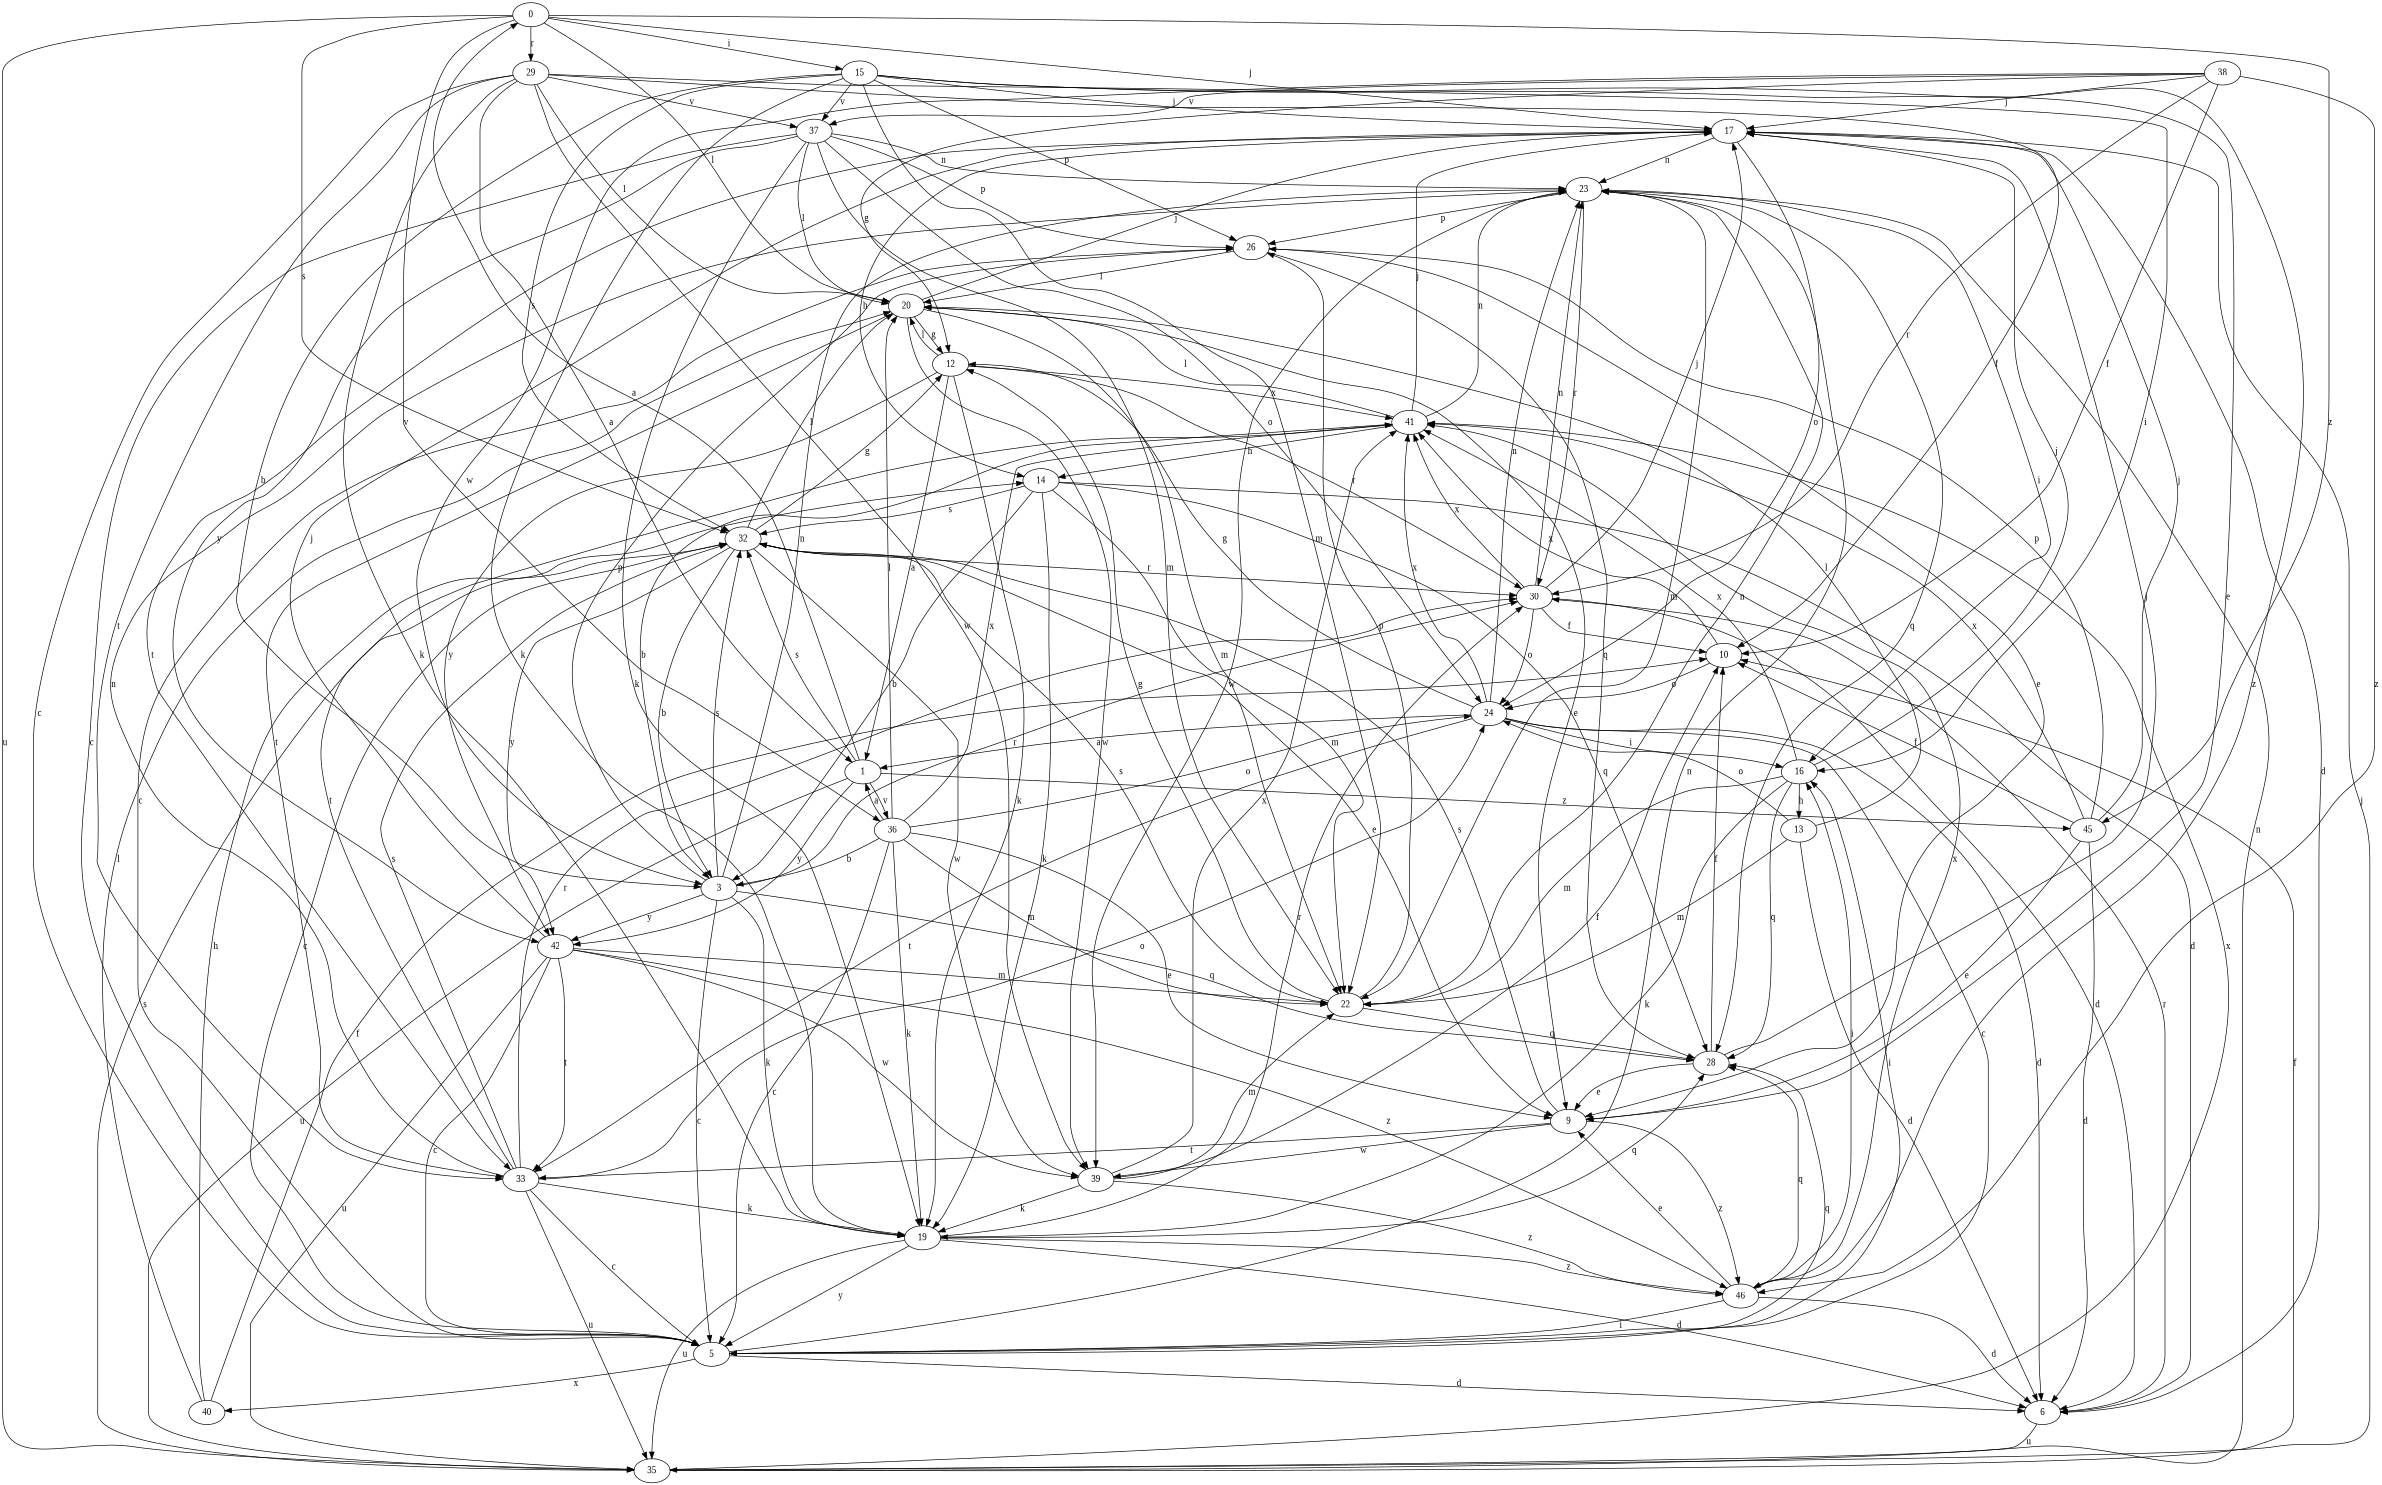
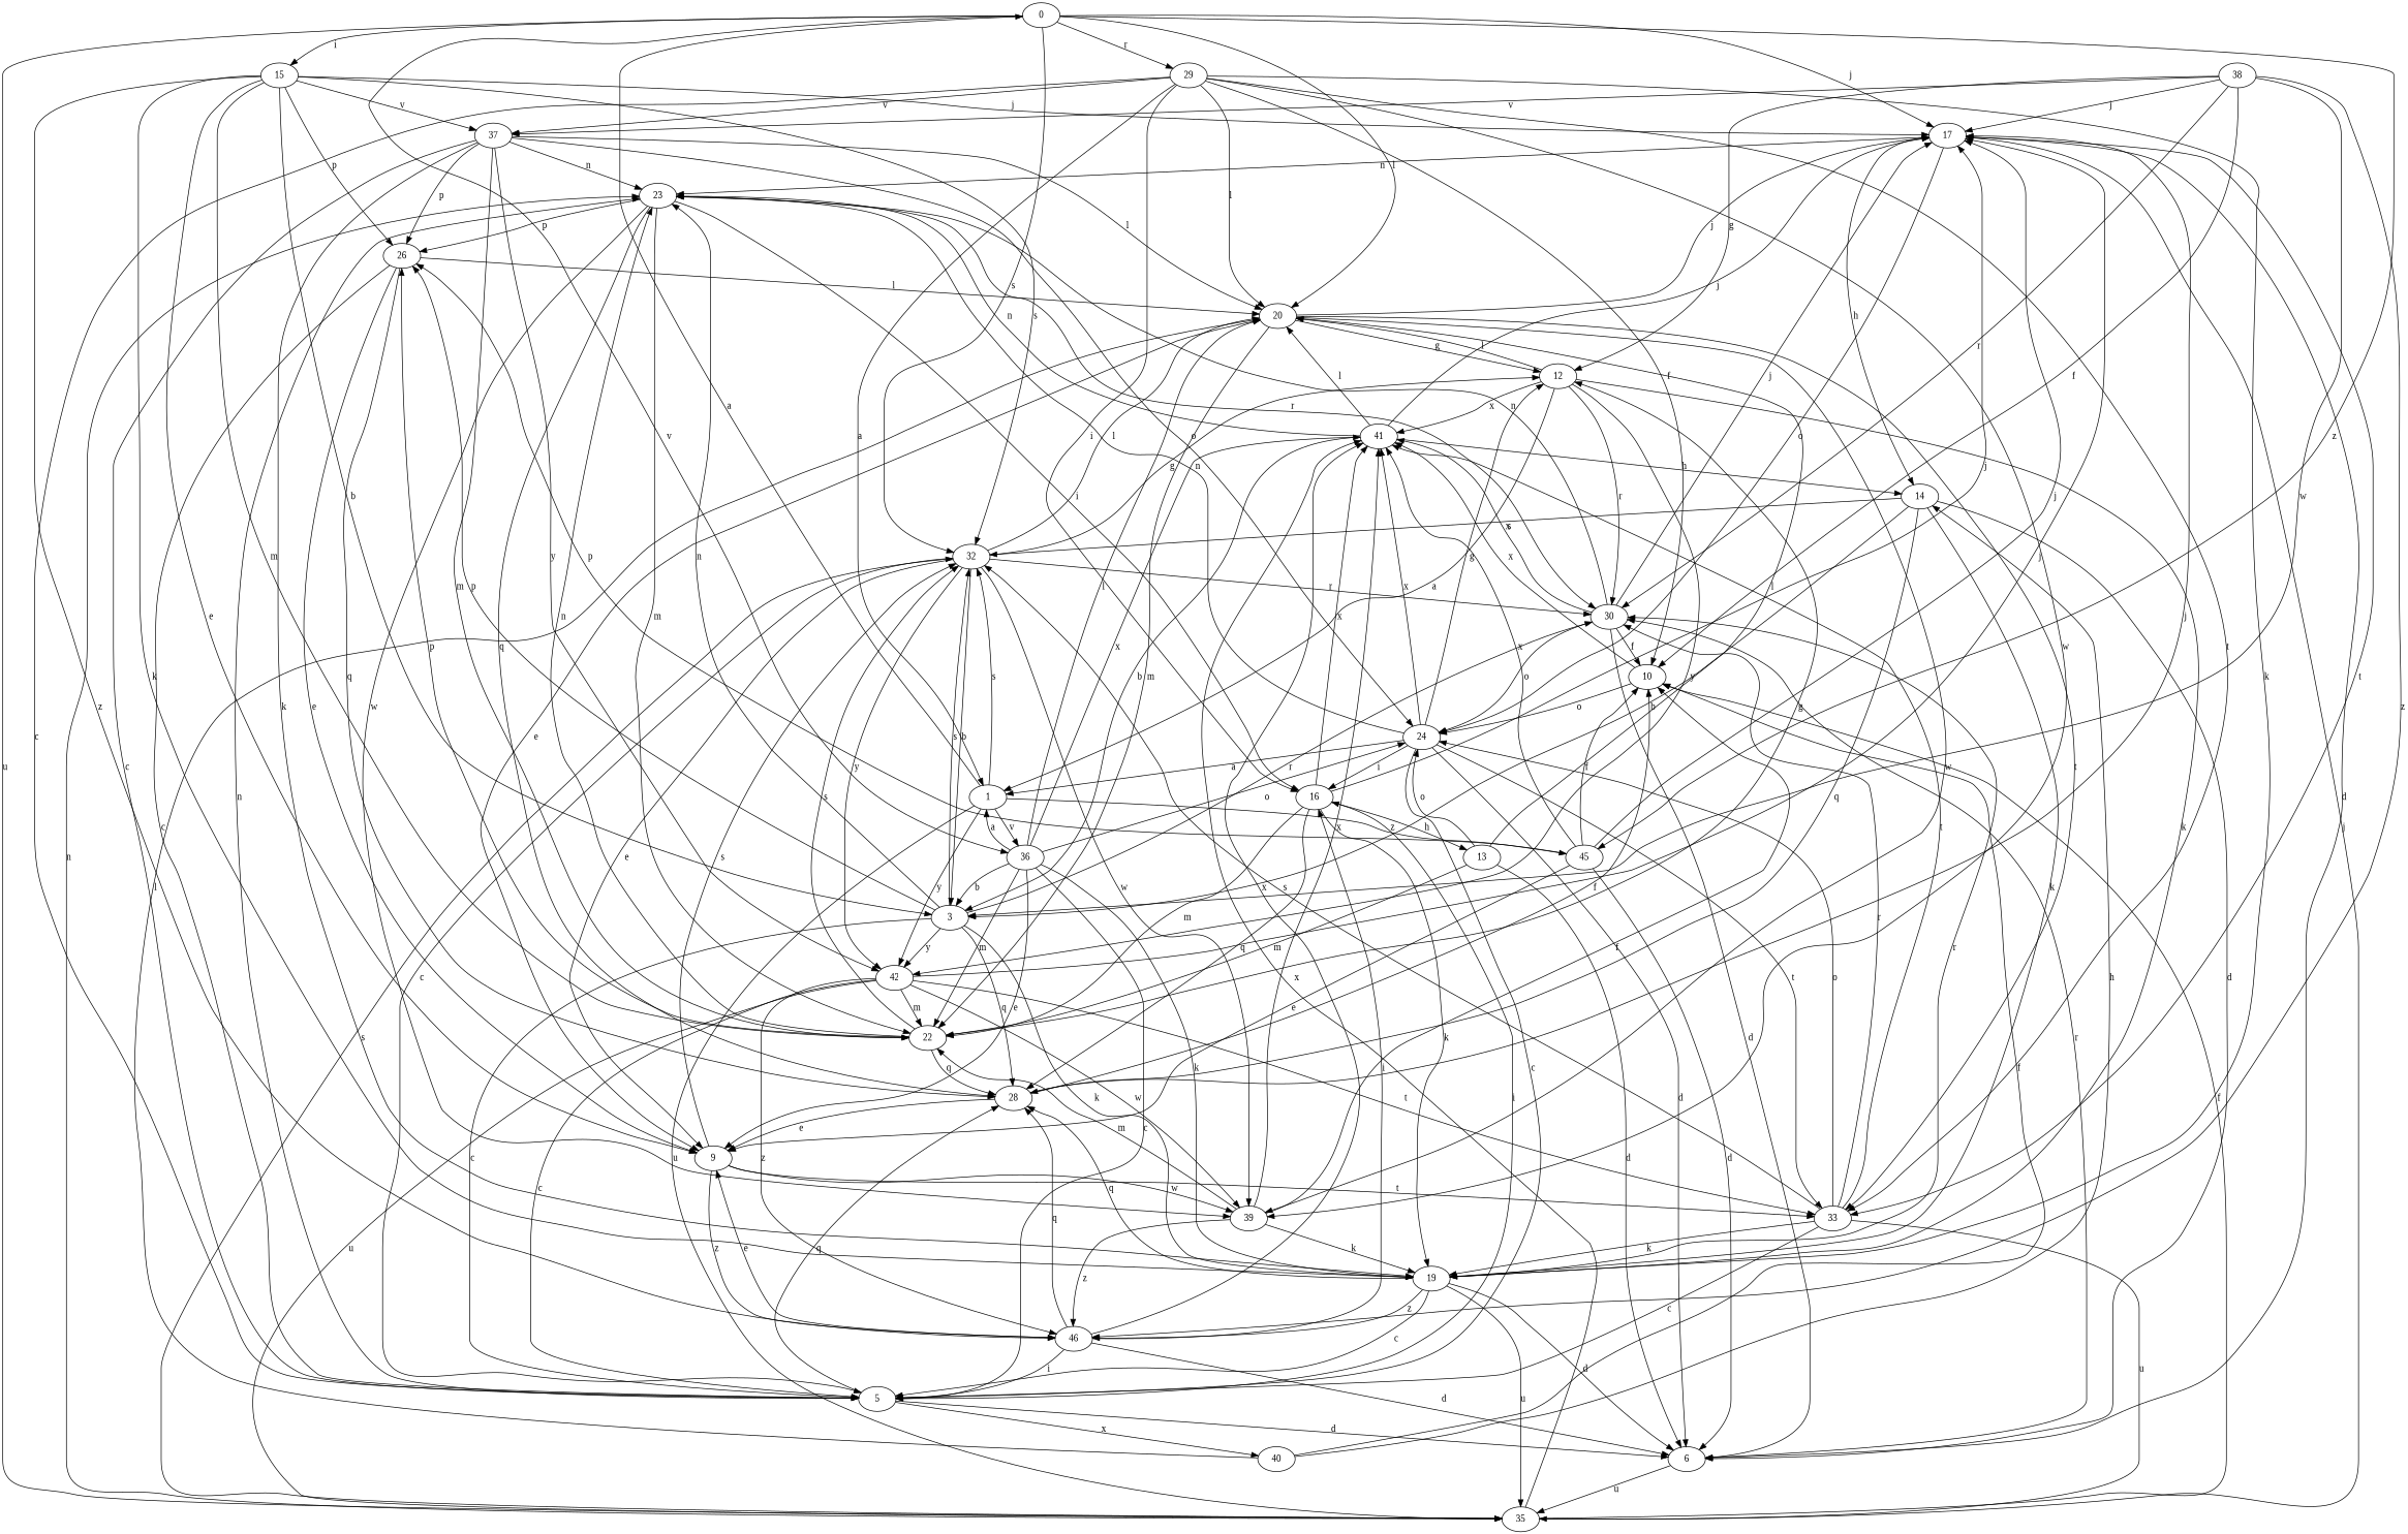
  strict digraph {
    fontname="Liberation Serif"
    node [fontname="Liberation Serif"]
    edge [fontname="Liberation Serif"]
    0
    15
    17
    20
    29
    32
    35
    36
    45
    3
    19
    26
    9
    46
    22
    37
    23
    6
    33
    24
    14
    39
    12
    1
    5
    16
    10
    42
    30
    41
    28
    40
    38
    13
    0 -> 15 [label=i]
    0 -> 17 [label=j]
    0 -> 20 [label=l]
    0 -> 29 [label=r]
    0 -> 32 [label=s]
    0 -> 35 [label=u]
    0 -> 36 [label=v]
    0 -> 45 [label=z]
    15 -> 17 [label=j]
    15 -> 32 [label=s]
    15 -> 3 [label=b]
    15 -> 19 [label=k]
    15 -> 26 [label=p]
    15 -> 9 [label=e]
    15 -> 46 [label=z]
    15 -> 22 [label=m]
    15 -> 37 [label=v]
    17 -> 23 [label=n]
    17 -> 6 [label=d]
    17 -> 33 [label=t]
    17 -> 24 [label=o]
    17 -> 14 [label=h]
    20 -> 17 [label=j]
    20 -> 9 [label=e]
    20 -> 22 [label=m]
    20 -> 33 [label=t]
    20 -> 39 [label=w]
    20 -> 12 [label=g]
    29 -> 20 [label=l]
    29 -> 19 [label=k]
    29 -> 37 [label=v]
    29 -> 33 [label=t]
    29 -> 39 [label=w]
    29 -> 1 [label=a]
    29 -> 5 [label=c]
    29 -> 16 [label=i]
    29 -> 10 [label=f]
    32 -> 20 [label=l]
    32 -> 3 [label=b]
    32 -> 9 [label=e]
    32 -> 39 [label=w]
    32 -> 12 [label=g]
    32 -> 5 [label=c]
    32 -> 42 [label=y]
    32 -> 30 [label=r]
    35 -> 17 [label=j]
    35 -> 32 [label=s]
    35 -> 23 [label=n]
    35 -> 10 [label=f]
    35 -> 41 [label=x]
    36 -> 20 [label=l]
    36 -> 3 [label=b]
    36 -> 19 [label=k]
    36 -> 9 [label=e]
    36 -> 22 [label=m]
    36 -> 24 [label=o]
    36 -> 1 [label=a]
    36 -> 5 [label=c]
    36 -> 41 [label=x]
    45 -> 17 [label=j]
    45 -> 26 [label=p]
    45 -> 9 [label=e]
    45 -> 6 [label=d]
    45 -> 10 [label=f]
    45 -> 41 [label=x]
    3 -> 32 [label=s]
    3 -> 19 [label=k]
    3 -> 26 [label=p]
    3 -> 23 [label=n]
    3 -> 5 [label=c]
    3 -> 42 [label=y]
    3 -> 30 [label=r]
    3 -> 28 [label=q]
    19 -> 35 [label=u]
    19 -> 46 [label=z]
    19 -> 6 [label=d]
-   19 -> 5 [label=y]
+   19 -> 5 [label=c]
    19 -> 30 [label=r]
    19 -> 28 [label=q]
    26 -> 20 [label=l]
    26 -> 9 [label=e]
    26 -> 5 [label=c]
    26 -> 28 [label=q]
    9 -> 32 [label=s]
    9 -> 46 [label=z]
    9 -> 33 [label=t]
    9 -> 39 [label=w]
    46 -> 9 [label=e]
    46 -> 6 [label=d]
    46 -> 5 [label=i]
    46 -> 16 [label=i]
    46 -> 41 [label=x]
    46 -> 28 [label=q]
    22 -> 32 [label=s]
    22 -> 26 [label=p]
    22 -> 23 [label=n]
    22 -> 12 [label=g]
    22 -> 28 [label=q]
    37 -> 20 [label=l]
    37 -> 19 [label=k]
    37 -> 26 [label=p]
    37 -> 22 [label=m]
    37 -> 23 [label=n]
    37 -> 24 [label=o]
    37 -> 5 [label=c]
    37 -> 42 [label=y]
    23 -> 26 [label=p]
    23 -> 22 [label=m]
    23 -> 39 [label=w]
    23 -> 16 [label=i]
    23 -> 30 [label=r]
    23 -> 28 [label=q]
    6 -> 35 [label=u]
    6 -> 30 [label=r]
    33 -> 32 [label=s]
    33 -> 35 [label=u]
    33 -> 19 [label=k]
-   33 -> 23 [label=n]
    33 -> 24 [label=o]
    33 -> 5 [label=c]
    33 -> 30 [label=r]
    33 -> 41 [label=t]
    24 -> 23 [label=n]
    24 -> 6 [label=d]
    24 -> 33 [label=t]
    24 -> 12 [label=g]
    24 -> 1 [label=a]
    24 -> 5 [label=c]
    24 -> 16 [label=i]
    24 -> 41 [label=x]
    14 -> 32 [label=s]
    14 -> 3 [label=b]
    14 -> 19 [label=k]
-   14 -> 22 [label=m]
    14 -> 6 [label=d]
    14 -> 28 [label=q]
    39 -> 19 [label=k]
    39 -> 46 [label=z]
    39 -> 22 [label=m]
    39 -> 10 [label=f]
    39 -> 41 [label=x]
    12 -> 20 [label=l]
    12 -> 19 [label=k]
    12 -> 1 [label=a]
    12 -> 42 [label=y]
    12 -> 30 [label=r]
    12 -> 41 [label=x]
    1 -> 0 [label=a]
    1 -> 32 [label=s]
    1 -> 35 [label=u]
    1 -> 36 [label=v]
    1 -> 45 [label=z]
    1 -> 42 [label=y]
    5 -> 23 [label=n]
    5 -> 6 [label=d]
    5 -> 16 [label=i]
    5 -> 28 [label=q]
    5 -> 40 [label=x]
    16 -> 17 [label=j]
    16 -> 19 [label=k]
    16 -> 22 [label=m]
    16 -> 41 [label=x]
    16 -> 28 [label=q]
    16 -> 13 [label=h]
    10 -> 24 [label=o]
    10 -> 41 [label=x]
    42 -> 17 [label=j]
    42 -> 35 [label=u]
    42 -> 46 [label=z]
    42 -> 22 [label=m]
    42 -> 33 [label=t]
    42 -> 39 [label=w]
    42 -> 5 [label=c]
    30 -> 17 [label=j]
    30 -> 23 [label=n]
    30 -> 6 [label=d]
    30 -> 24 [label=o]
    30 -> 10 [label=f]
    30 -> 41 [label=x]
    41 -> 17 [label=j]
    41 -> 20 [label=l]
    41 -> 3 [label=b]
    41 -> 23 [label=n]
    41 -> 14 [label=h]
    28 -> 17 [label=j]
    28 -> 9 [label=e]
    28 -> 10 [label=f]
    40 -> 20 [label=l]
    40 -> 14 [label=h]
    40 -> 10 [label=f]
    38 -> 17 [label=j]
    38 -> 3 [label=w]
    38 -> 46 [label=z]
    38 -> 37 [label=v]
    38 -> 12 [label=g]
    38 -> 10 [label=f]
    38 -> 30 [label=r]
    13 -> 20 [label=l]
    13 -> 22 [label=m]
    13 -> 6 [label=d]
    13 -> 24 [label=o]
  }
